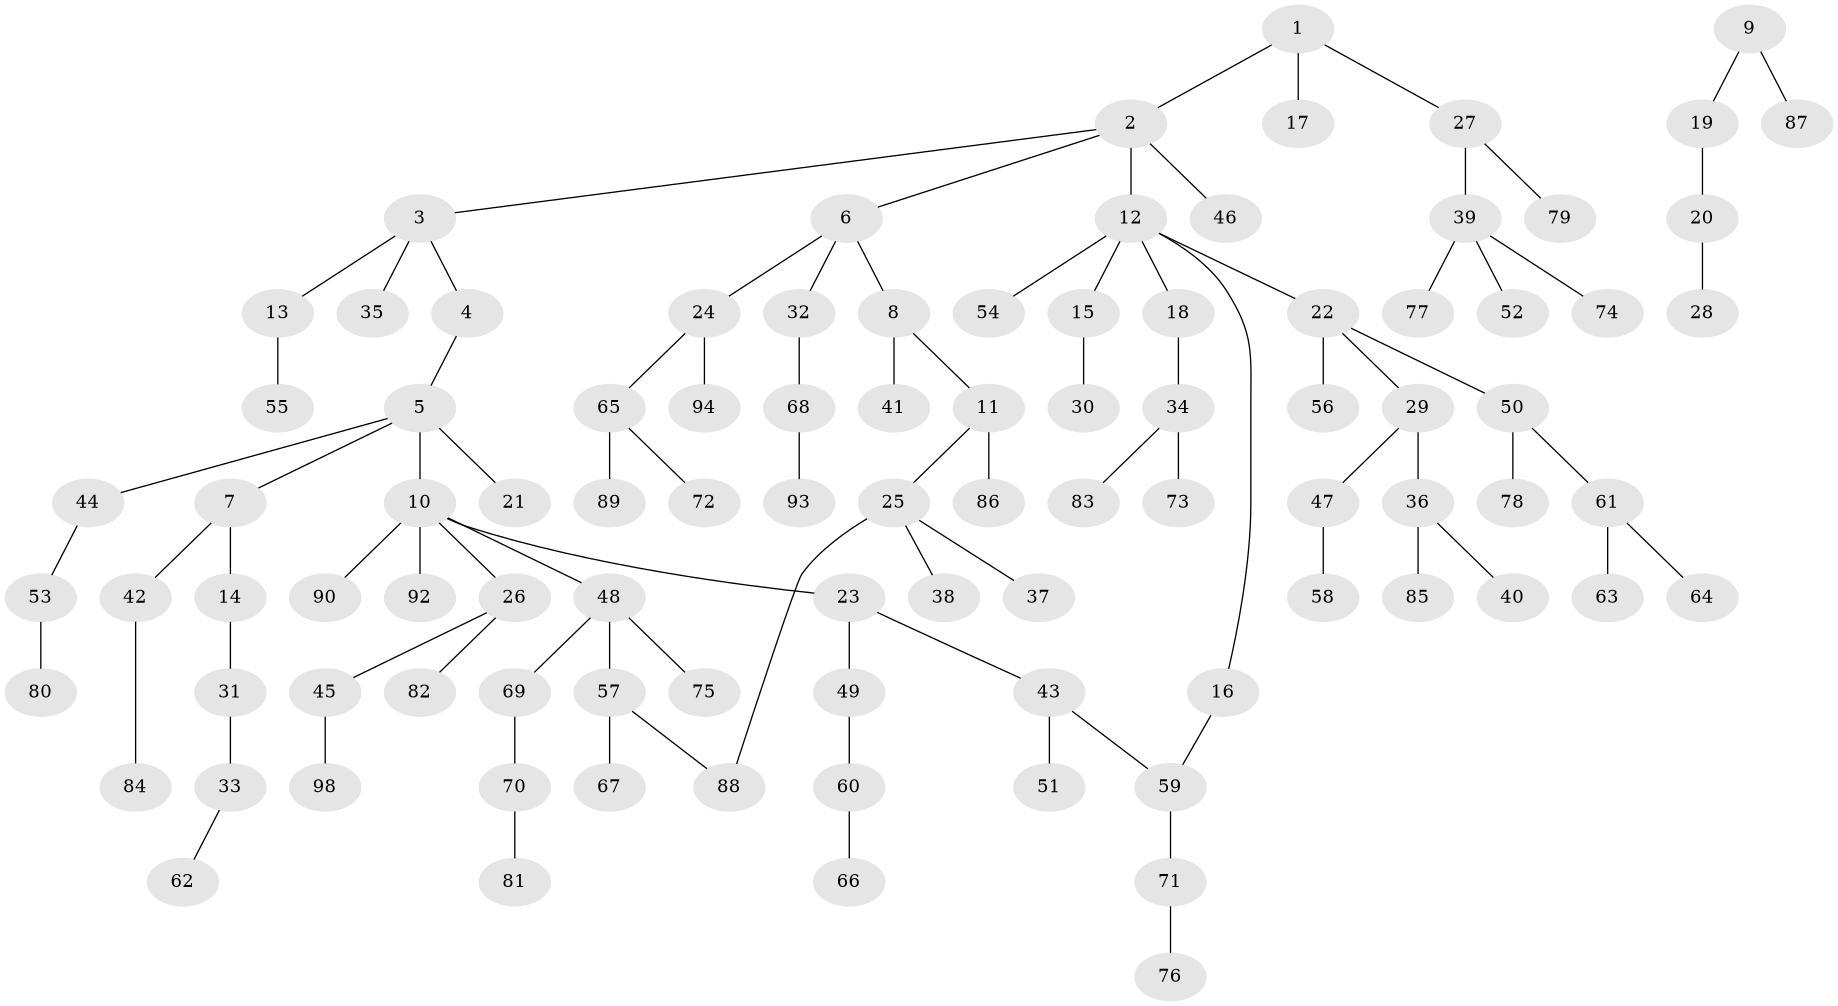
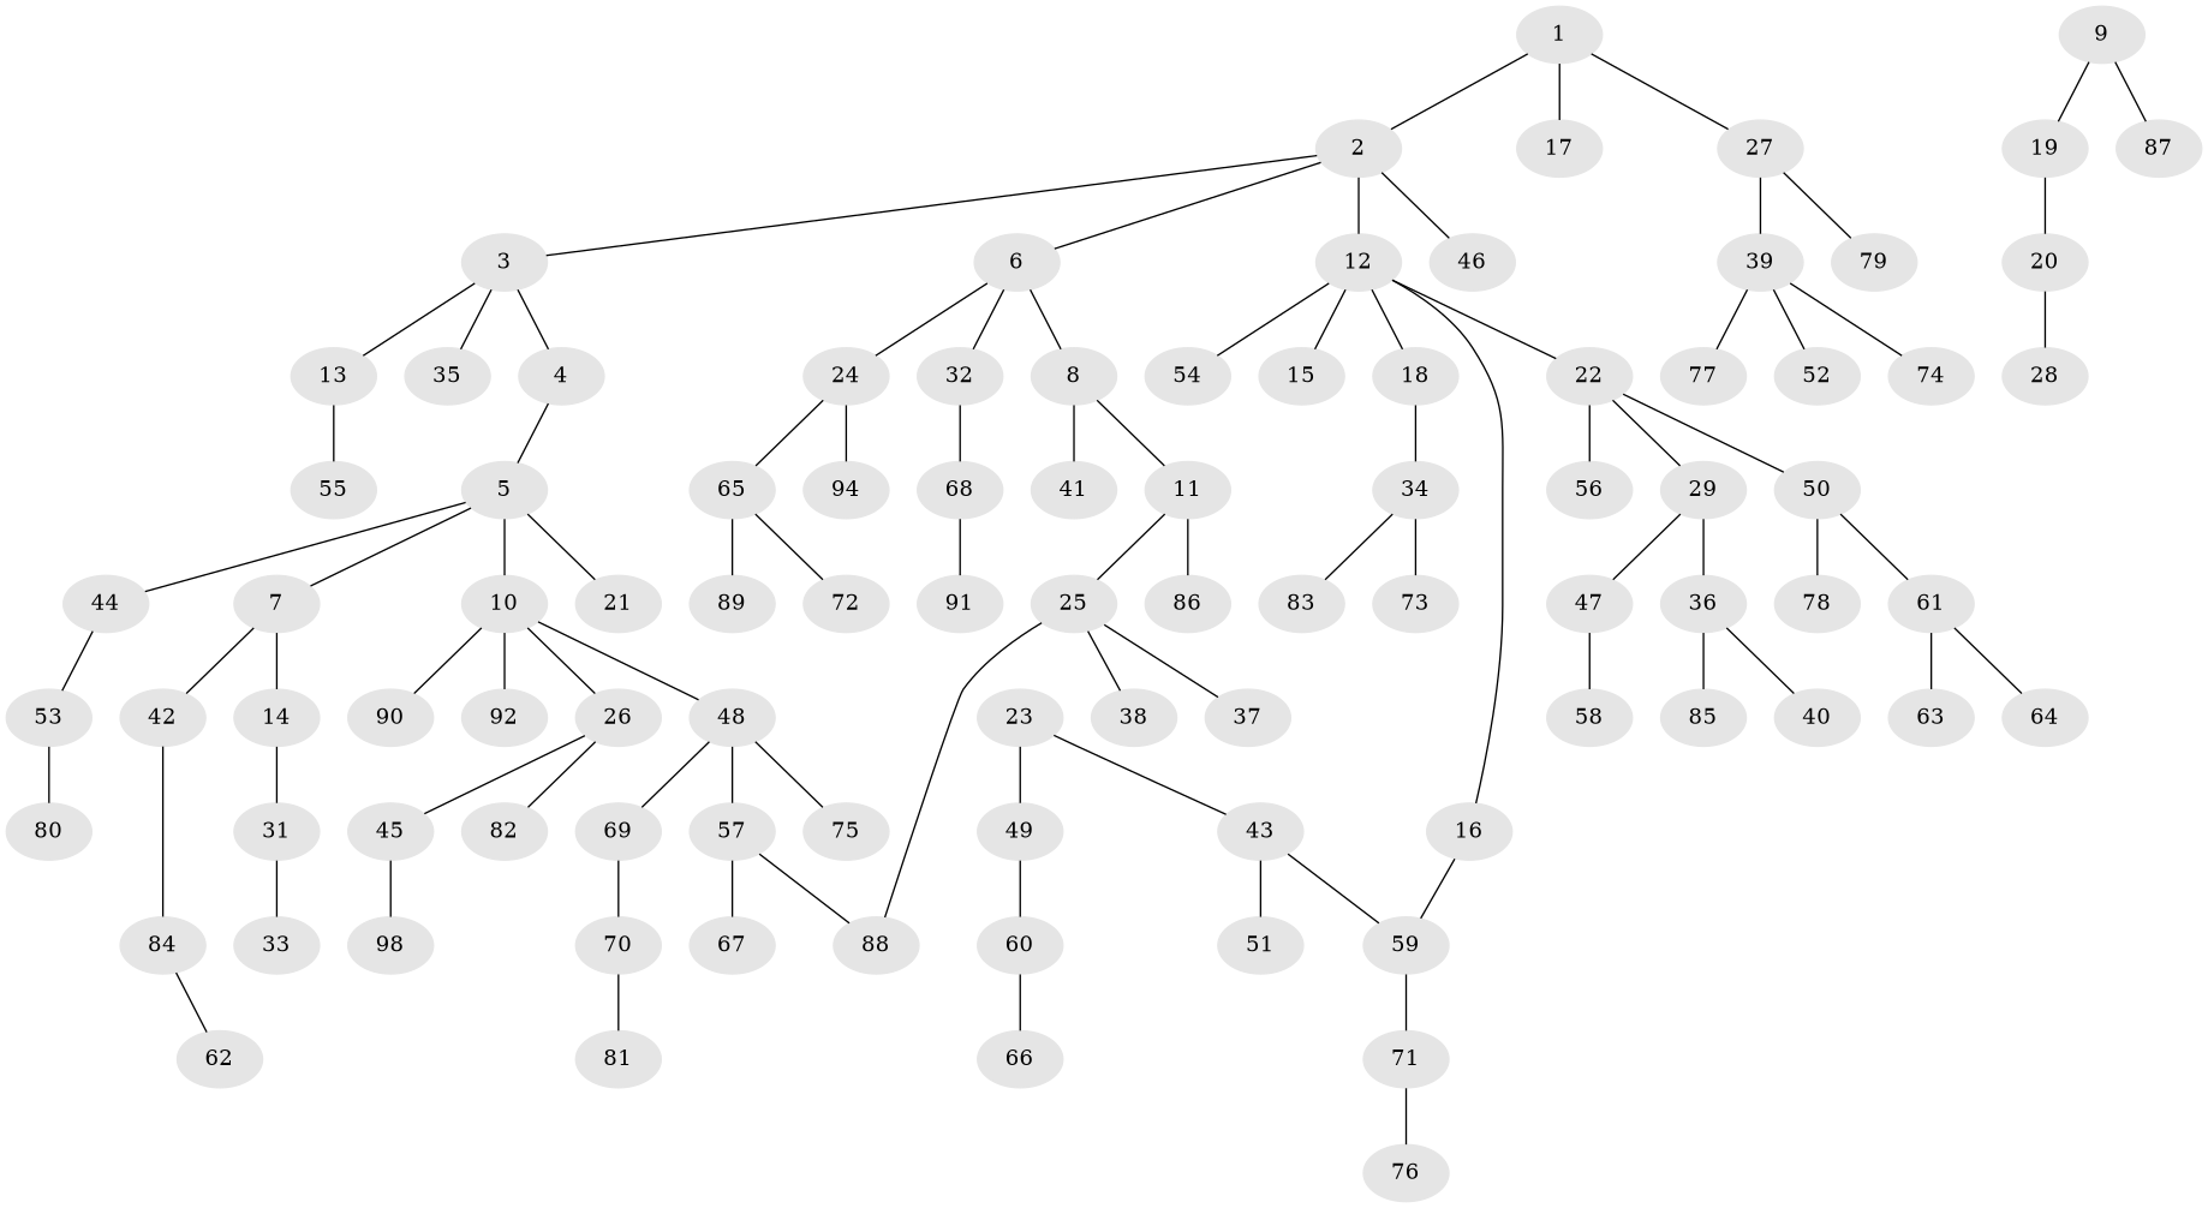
  graph {
    node [color=gray90 style=filled]
    1
    2
    17
    27
    3
    6
    12
    46
    39
    79
    4
    13
    35
    8
    24
    32
    9
    19
    87
    15
    16
    18
    22
    54
    5
    55
    7
    10
    21
    44
    14
    42
    23
    26
    48
    90
    92
    53
    11
    41
    65
    94
    68
    31
    84
    25
    86
    20
    43
    49
    45
    82
    57
    69
    75
    37
    38
    88
-   30
    59
    34
    29
    50
    56
    33
    71
    73
    83
    28
    36
    47
    61
    78
    51
    60
    72
    89
    n78 [label=98]
    52
    74
    77
    40
    85
    58
    62
-   93
+   93 [label=91]
    80
    67
    70
    66
    63
    64
    76
    81
    1 -- 2
    1 -- 17
    1 -- 27
    2 -- 3
    2 -- 6
    2 -- 12
    2 -- 46
    27 -- 39
    27 -- 79
    3 -- 4
    3 -- 13
    3 -- 35
    6 -- 8
    6 -- 24
    6 -- 32
    12 -- 15
    12 -- 16
    12 -- 18
    12 -- 22
    12 -- 54
    39 -- 52
    39 -- 74
    39 -- 77
    4 -- 5
    13 -- 55
    8 -- 11
    8 -- 41
    24 -- 65
    24 -- 94
    32 -- 68
    9 -- 19
    9 -- 87
    19 -- 20
-   15 -- 30
    16 -- 59
    18 -- 34
    22 -- 29
    22 -- 50
    22 -- 56
    5 -- 7
    5 -- 10
    5 -- 21
    5 -- 44
    7 -- 14
    7 -- 42
-   10 -- 23
    10 -- 26
    10 -- 48
    10 -- 90
    10 -- 92
    44 -- 53
    14 -- 31
    42 -- 84
    23 -- 43
    23 -- 49
    26 -- 45
    26 -- 82
    48 -- 57
    48 -- 69
    48 -- 75
    53 -- 80
    11 -- 25
    11 -- 86
    65 -- 72
    65 -- 89
    68 -- 93
    31 -- 33
    25 -- 37
    25 -- 38
    25 -- 88
    20 -- 28
    43 -- 59
    43 -- 51
    49 -- 60
    45 -- n78
    57 -- 88
    57 -- 67
    69 -- 70
    59 -- 71
    34 -- 73
    34 -- 83
    29 -- 36
    29 -- 47
    50 -- 61
    50 -- 78
-   33 -- 62
+   84 -- 62
    71 -- 76
    36 -- 40
    36 -- 85
    47 -- 58
    61 -- 63
    61 -- 64
    60 -- 66
    70 -- 81
  }
